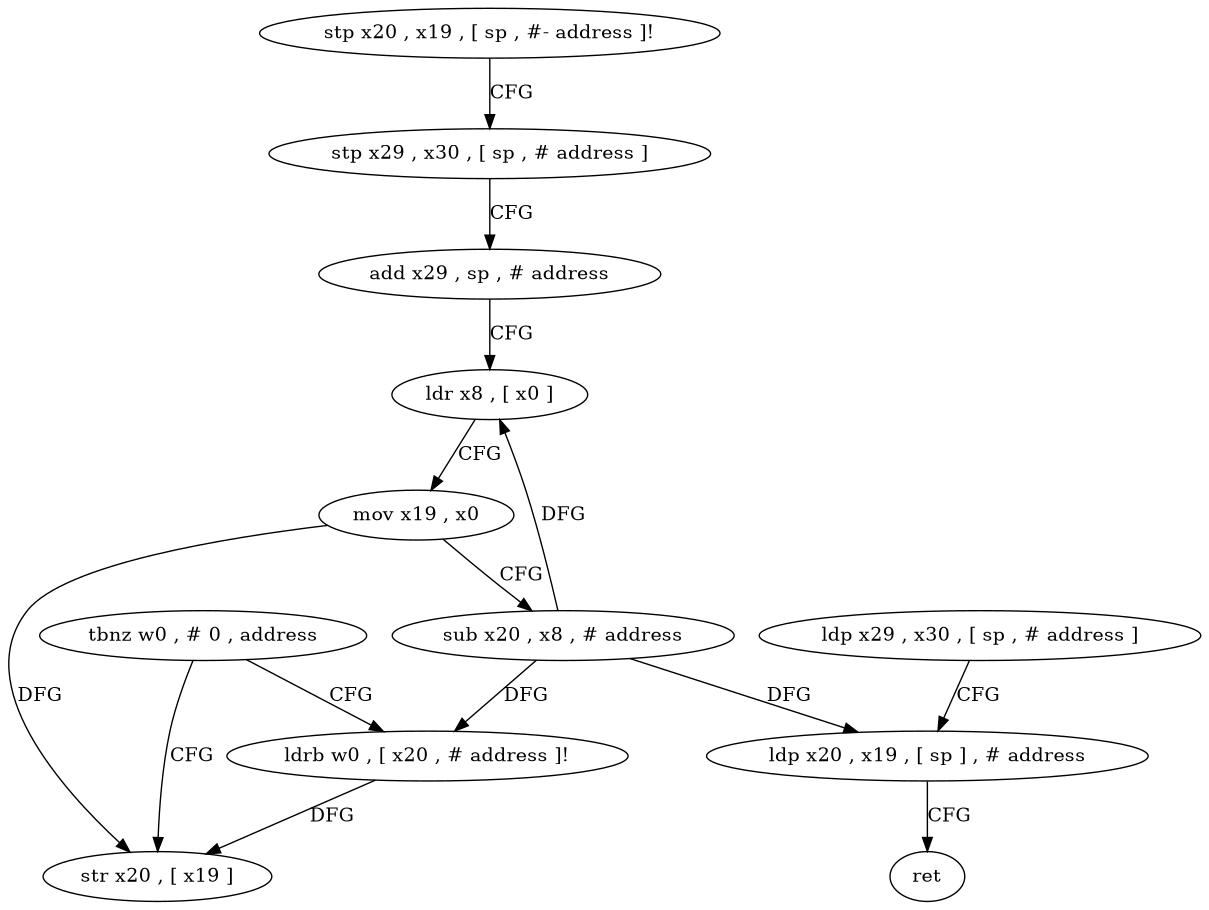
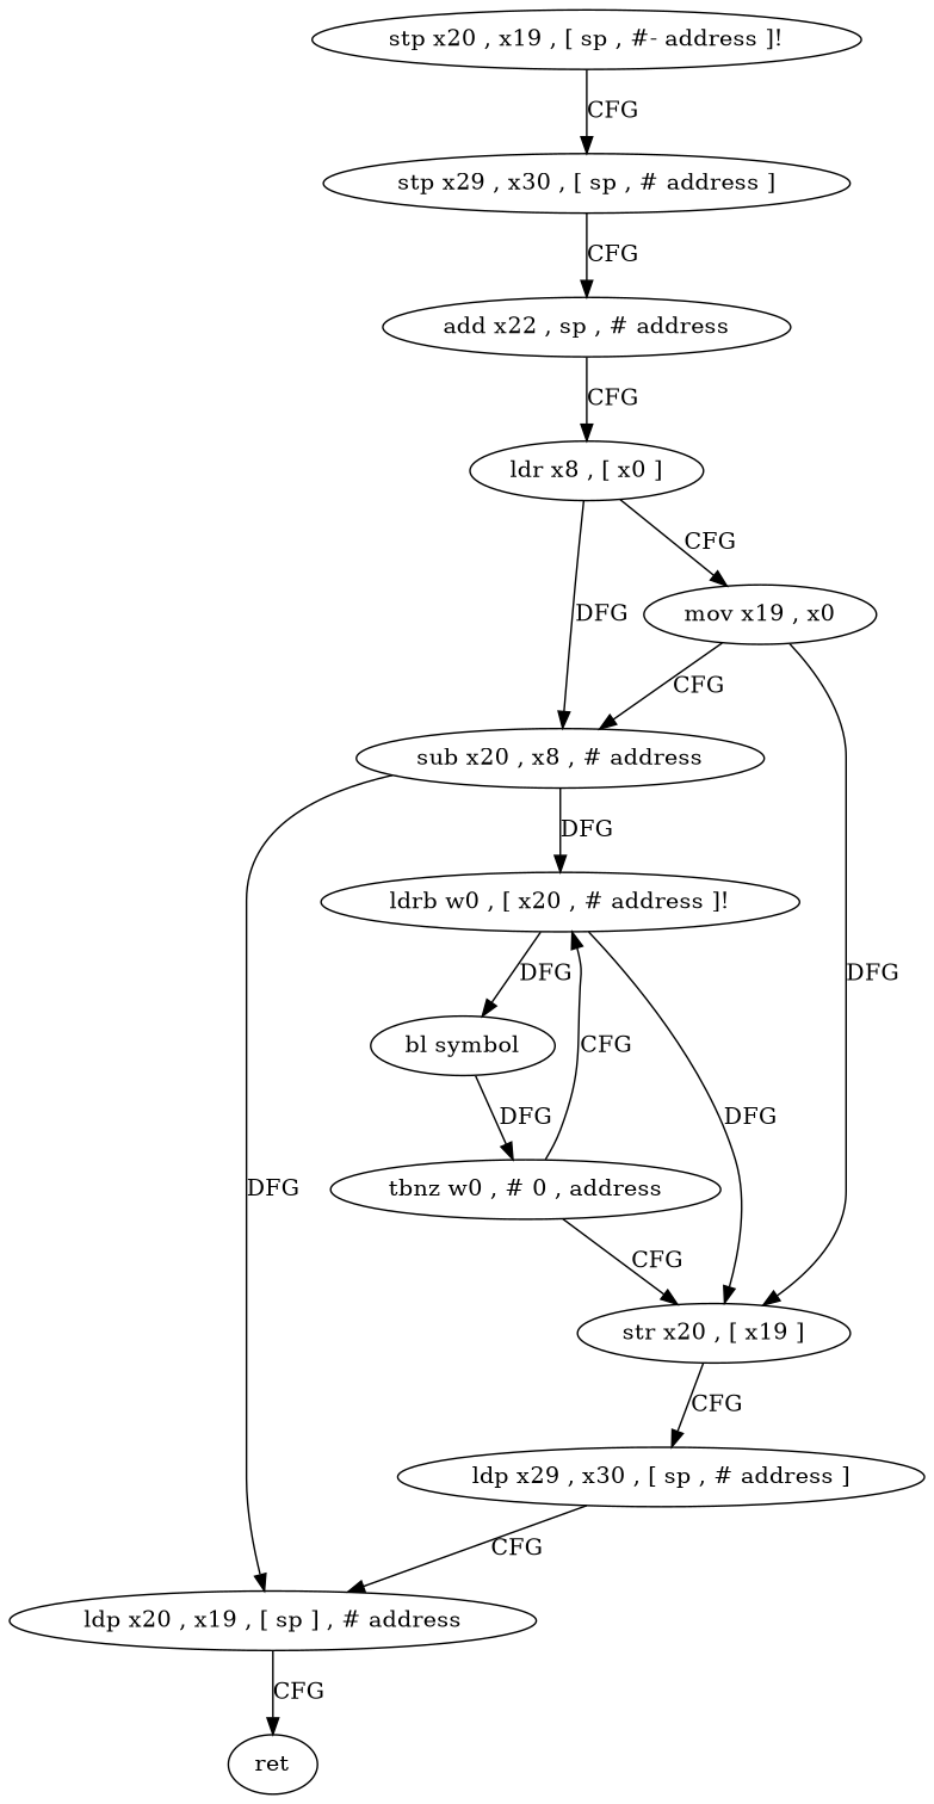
  digraph {
    n1 [label="stp x20 , x19 , [ sp , #- address ]!"]
    n2 [label="stp x29 , x30 , [ sp , # address ]"]
-   n3 [label="add x29 , sp , # address"]
+   n3 [label="add x22 , sp , # address"]
    n4 [label="ldr x8 , [ x0 ]"]
    n5 [label="mov x19 , x0"]
    n6 [label="sub x20 , x8 , # address"]
    n7 [label="str x20 , [ x19 ]"]
    n8 [label="ldrb w0 , [ x20 , # address ]!"]
    n9 [label="ldp x20 , x19 , [ sp ] , # address"]
    n10 [label="ldp x29 , x30 , [ sp , # address ]"]
+   n11 [label="bl symbol"]
    n12 [label="tbnz w0 , # 0 , address"]
    n13 [label=ret]
    n1 -> n2 [label=CFG]
    n2 -> n3 [label=CFG]
    n3 -> n4 [label=CFG]
    n4 -> n5 [label=CFG]
-   n6 -> n4 [label=DFG]
+   n4 -> n6 [label=DFG]
    n5 -> n6 [label=CFG]
    n5 -> n7 [label=DFG]
    n6 -> n8 [label=DFG]
    n6 -> n9 [label=DFG]
+   n7 -> n10 [label=CFG]
    n8 -> n7 [label=DFG]
+   n8 -> n11 [label=DFG]
    n9 -> n13 [label=CFG]
    n10 -> n9 [label=CFG]
+   n11 -> n12 [label=DFG]
    n12 -> n7 [label=CFG]
    n12 -> n8 [label=CFG]
  }
